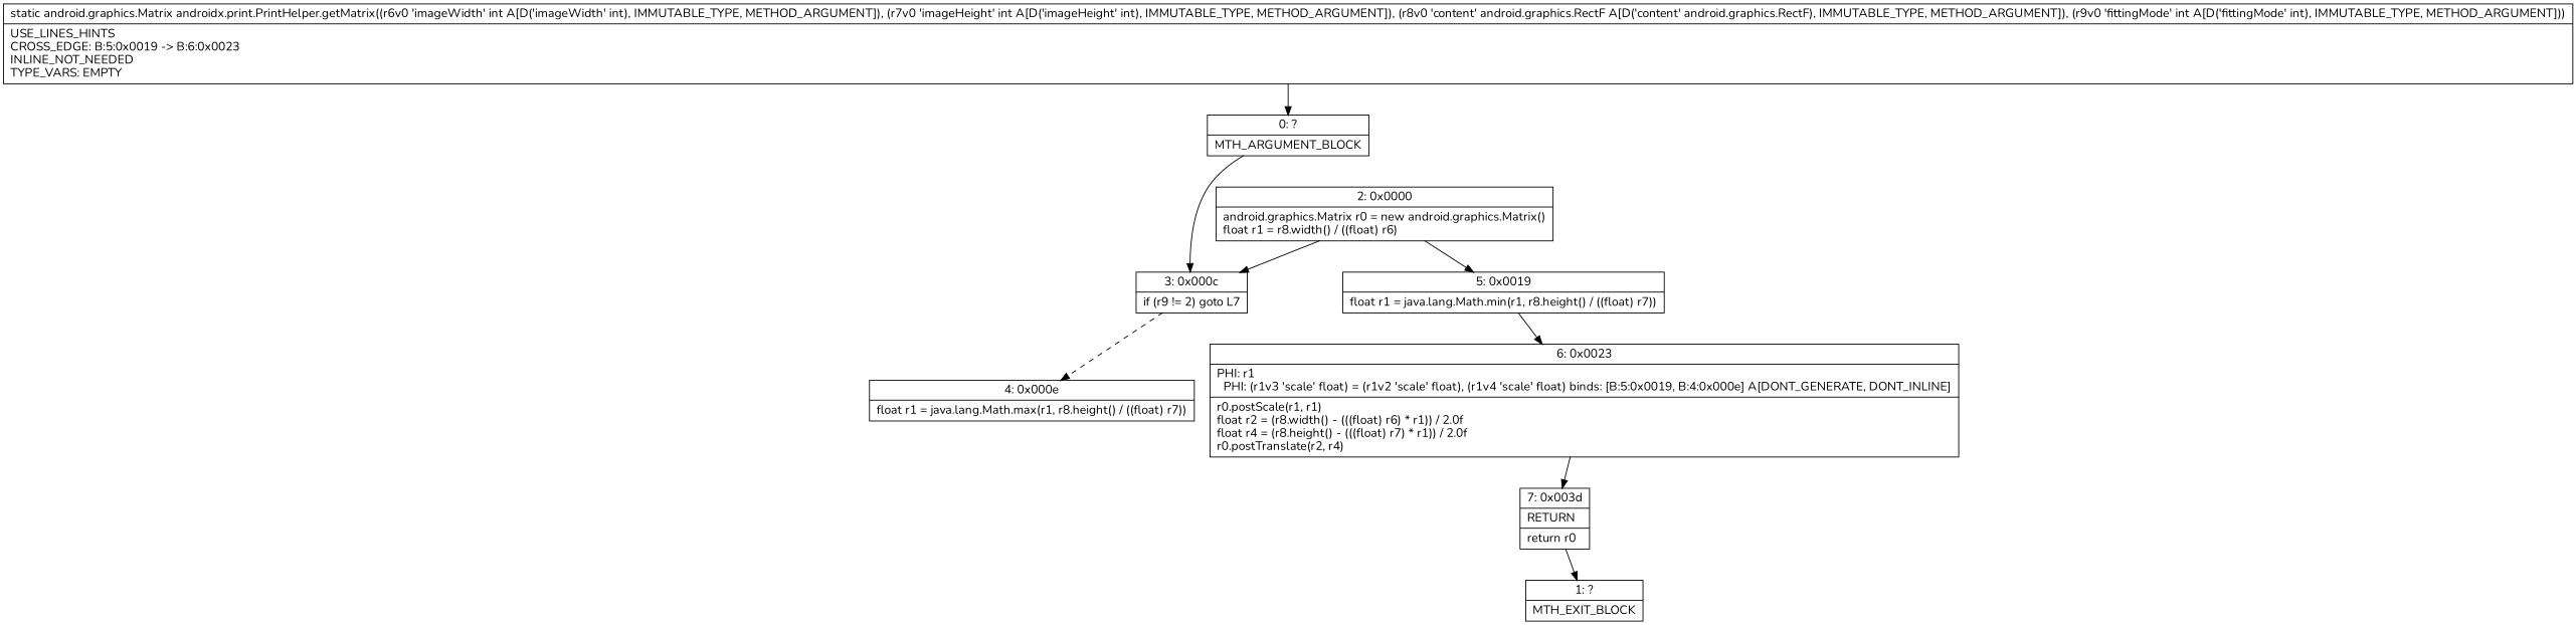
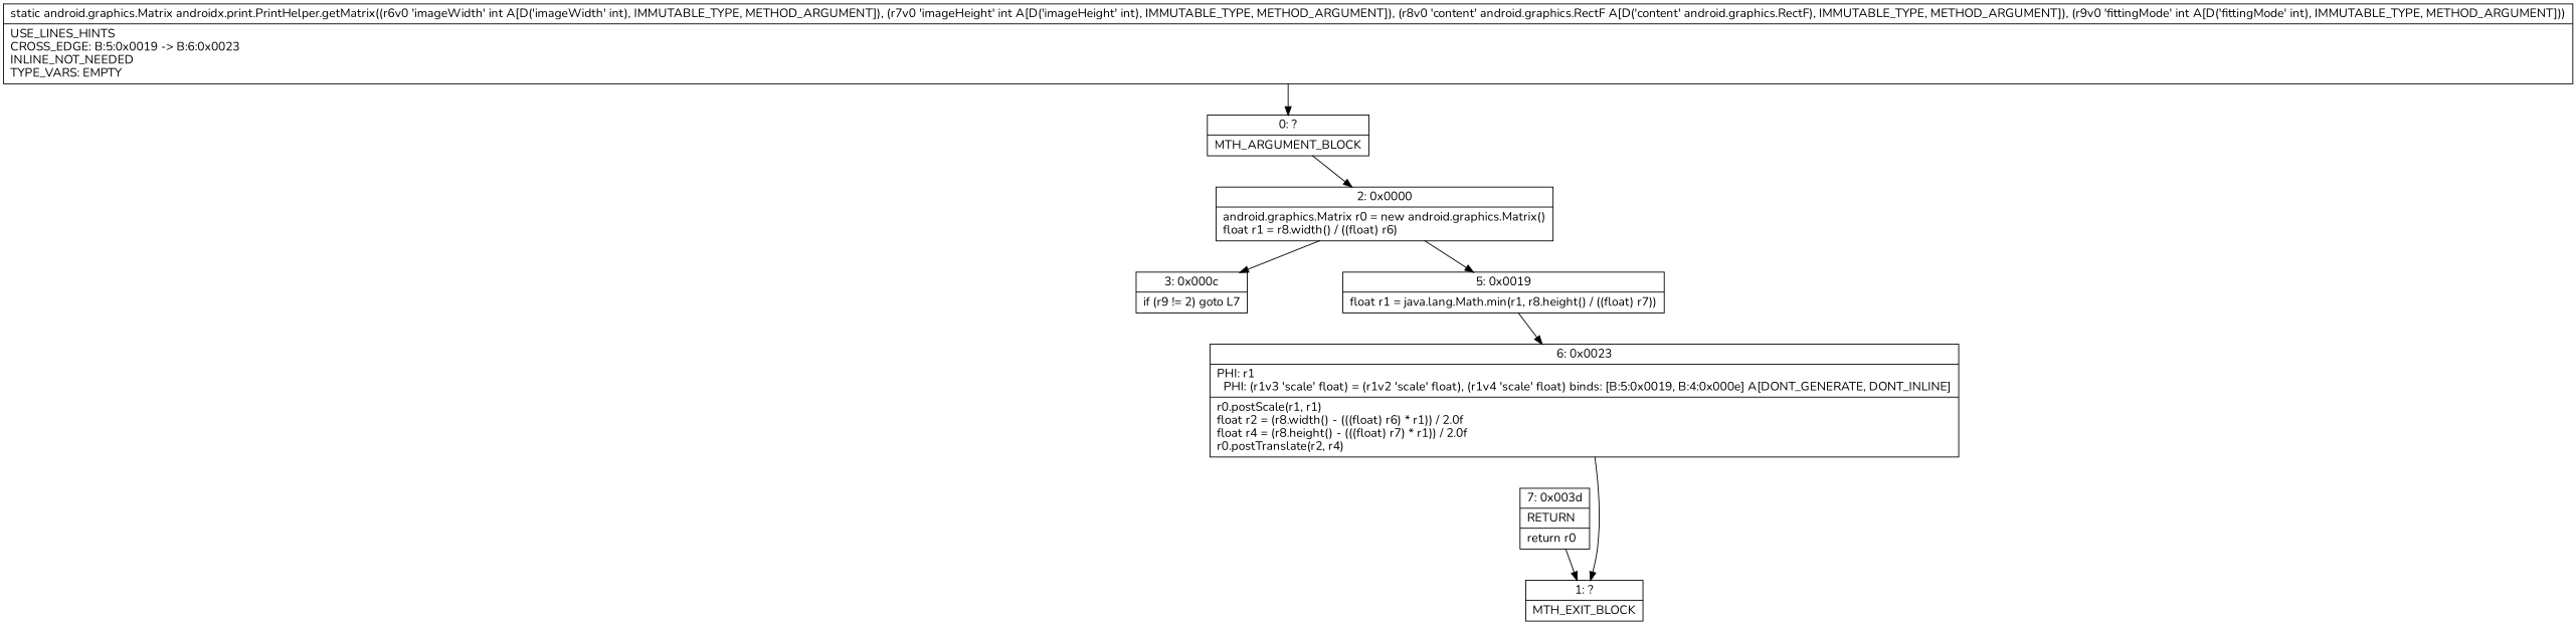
  digraph {
    fontname=Nunito
    node [fontname=Nunito shape=record]
    edge [fontname=Nunito]
    n1 [label="{0\:\ ?|MTH_ARGUMENT_BLOCK\l}"]
    n2 [label="{2\:\ 0x0000|android.graphics.Matrix r0 = new android.graphics.Matrix()\lfloat r1 = r8.width() \/ ((float) r6)\l}"]
    n3 [label="{3\:\ 0x000c|if (r9 != 2) goto L7\l}"]
    n4 [label="{5\:\ 0x0019|float r1 = java.lang.Math.min(r1, r8.height() \/ ((float) r7))\l}"]
-   n5 [label="{4\:\ 0x000e|float r1 = java.lang.Math.max(r1, r8.height() \/ ((float) r7))\l}"]
    n6 [label="{6\:\ 0x0023|PHI: r1 \l  PHI: (r1v3 'scale' float) = (r1v2 'scale' float), (r1v4 'scale' float) binds: [B:5:0x0019, B:4:0x000e] A[DONT_GENERATE, DONT_INLINE]\l|r0.postScale(r1, r1)\lfloat r2 = (r8.width() \- (((float) r6) * r1)) \/ 2.0f\lfloat r4 = (r8.height() \- (((float) r7) * r1)) \/ 2.0f\lr0.postTranslate(r2, r4)\l}"]
    n7 [label="{7\:\ 0x003d|RETURN\l|return r0\l}"]
    n8 [label="{1\:\ ?|MTH_EXIT_BLOCK\l}"]
    n9 [label="{static android.graphics.Matrix androidx.print.PrintHelper.getMatrix((r6v0 'imageWidth' int A[D('imageWidth' int), IMMUTABLE_TYPE, METHOD_ARGUMENT]), (r7v0 'imageHeight' int A[D('imageHeight' int), IMMUTABLE_TYPE, METHOD_ARGUMENT]), (r8v0 'content' android.graphics.RectF A[D('content' android.graphics.RectF), IMMUTABLE_TYPE, METHOD_ARGUMENT]), (r9v0 'fittingMode' int A[D('fittingMode' int), IMMUTABLE_TYPE, METHOD_ARGUMENT]))  | USE_LINES_HINTS\lCROSS_EDGE: B:5:0x0019 \-\> B:6:0x0023\lINLINE_NOT_NEEDED\lTYPE_VARS: EMPTY\l}"]
-   n1 -> n3
+   n1 -> n2
    n2 -> n3
    n2 -> n4
-   n3 -> n5 [style=dashed]
    n4 -> n6
-   n6 -> n7
+   n6 -> n8
    n7 -> n8
    n9 -> n1
  }
